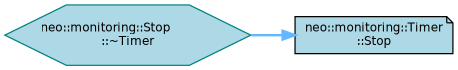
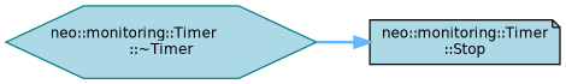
  digraph {
    rankdir=LR
    node [fillcolor=lightblue fontname=Helvetica fontsize=10 style=filled]
-   n1 [color=teal fontcolor=black height=0.2 label="neo::monitoring::Stop\l::~Timer" shape=hexagon width=0.4]
+   n1 [color=teal fontcolor=black height=0.2 label="neo::monitoring::Timer\l::~Timer" shape=hexagon width=0.4]
    n2 [color=black height=0.2 label="neo::monitoring::Timer\l::Stop" shape=note width=0.4]
    n1 -> n2 [color=steelblue1 fontname=Helvetica fontsize=10 labelfontname=Helvetica labelfontsize=10 style=bold]
  }
